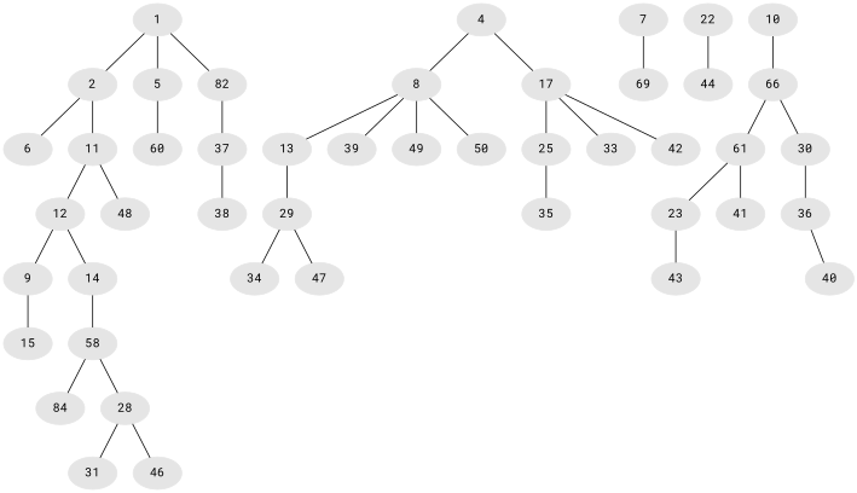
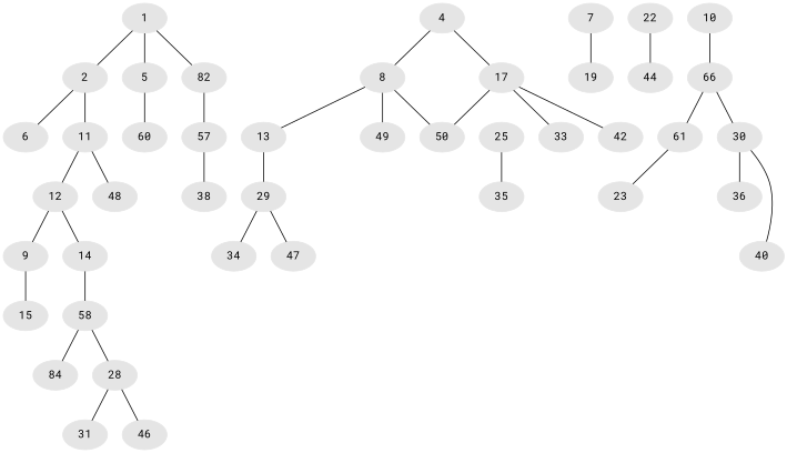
  graph {
    fontname="Roboto Mono"
    node [color=gray90 fontname="Roboto Mono" style=filled]
    edge [fontname="Roboto Mono"]
    1
    2
    5
    n4 [label=82]
    6
    11
    4
    8
    17
    n10 [label=60]
-   37
+   37 [label=57]
    9
    15
    12
    48
    7
-   19 [label=69]
+   19
    22
    44
    13
-   39
    49
    50
    25
    33
    42
    n27 [label=66]
    10
    29
    n30 [label=61]
    30
    14
    n33 [label=58]
    34
    47
    n36 [label=84]
    28
    23
-   41
    36
    35
    31
    46
-   43
    40
    38
    1 -- 2
    1 -- 5
    1 -- n4
    2 -- 6
    2 -- 11
    5 -- n10
    n4 -- 37
    11 -- 12
    11 -- 48
    4 -- 8
    4 -- 17
    8 -- 13
-   8 -- 39
    8 -- 49
    8 -- 50
-   17 -- 25
+   17 -- 50
    17 -- 33
    17 -- 42
    37 -- 38
    9 -- 15
    12 -- 9
    12 -- 14
    7 -- 19
    22 -- 44
    13 -- 29
    25 -- 35
    n27 -- n30
    n27 -- 30
    10 -- n27
    29 -- 34
    29 -- 47
    n30 -- 23
-   n30 -- 41
    30 -- 36
    14 -- n33
    n33 -- n36
    n33 -- 28
    28 -- 31
    28 -- 46
-   23 -- 43
-   36 -- 40
+   30 -- 40
  }
